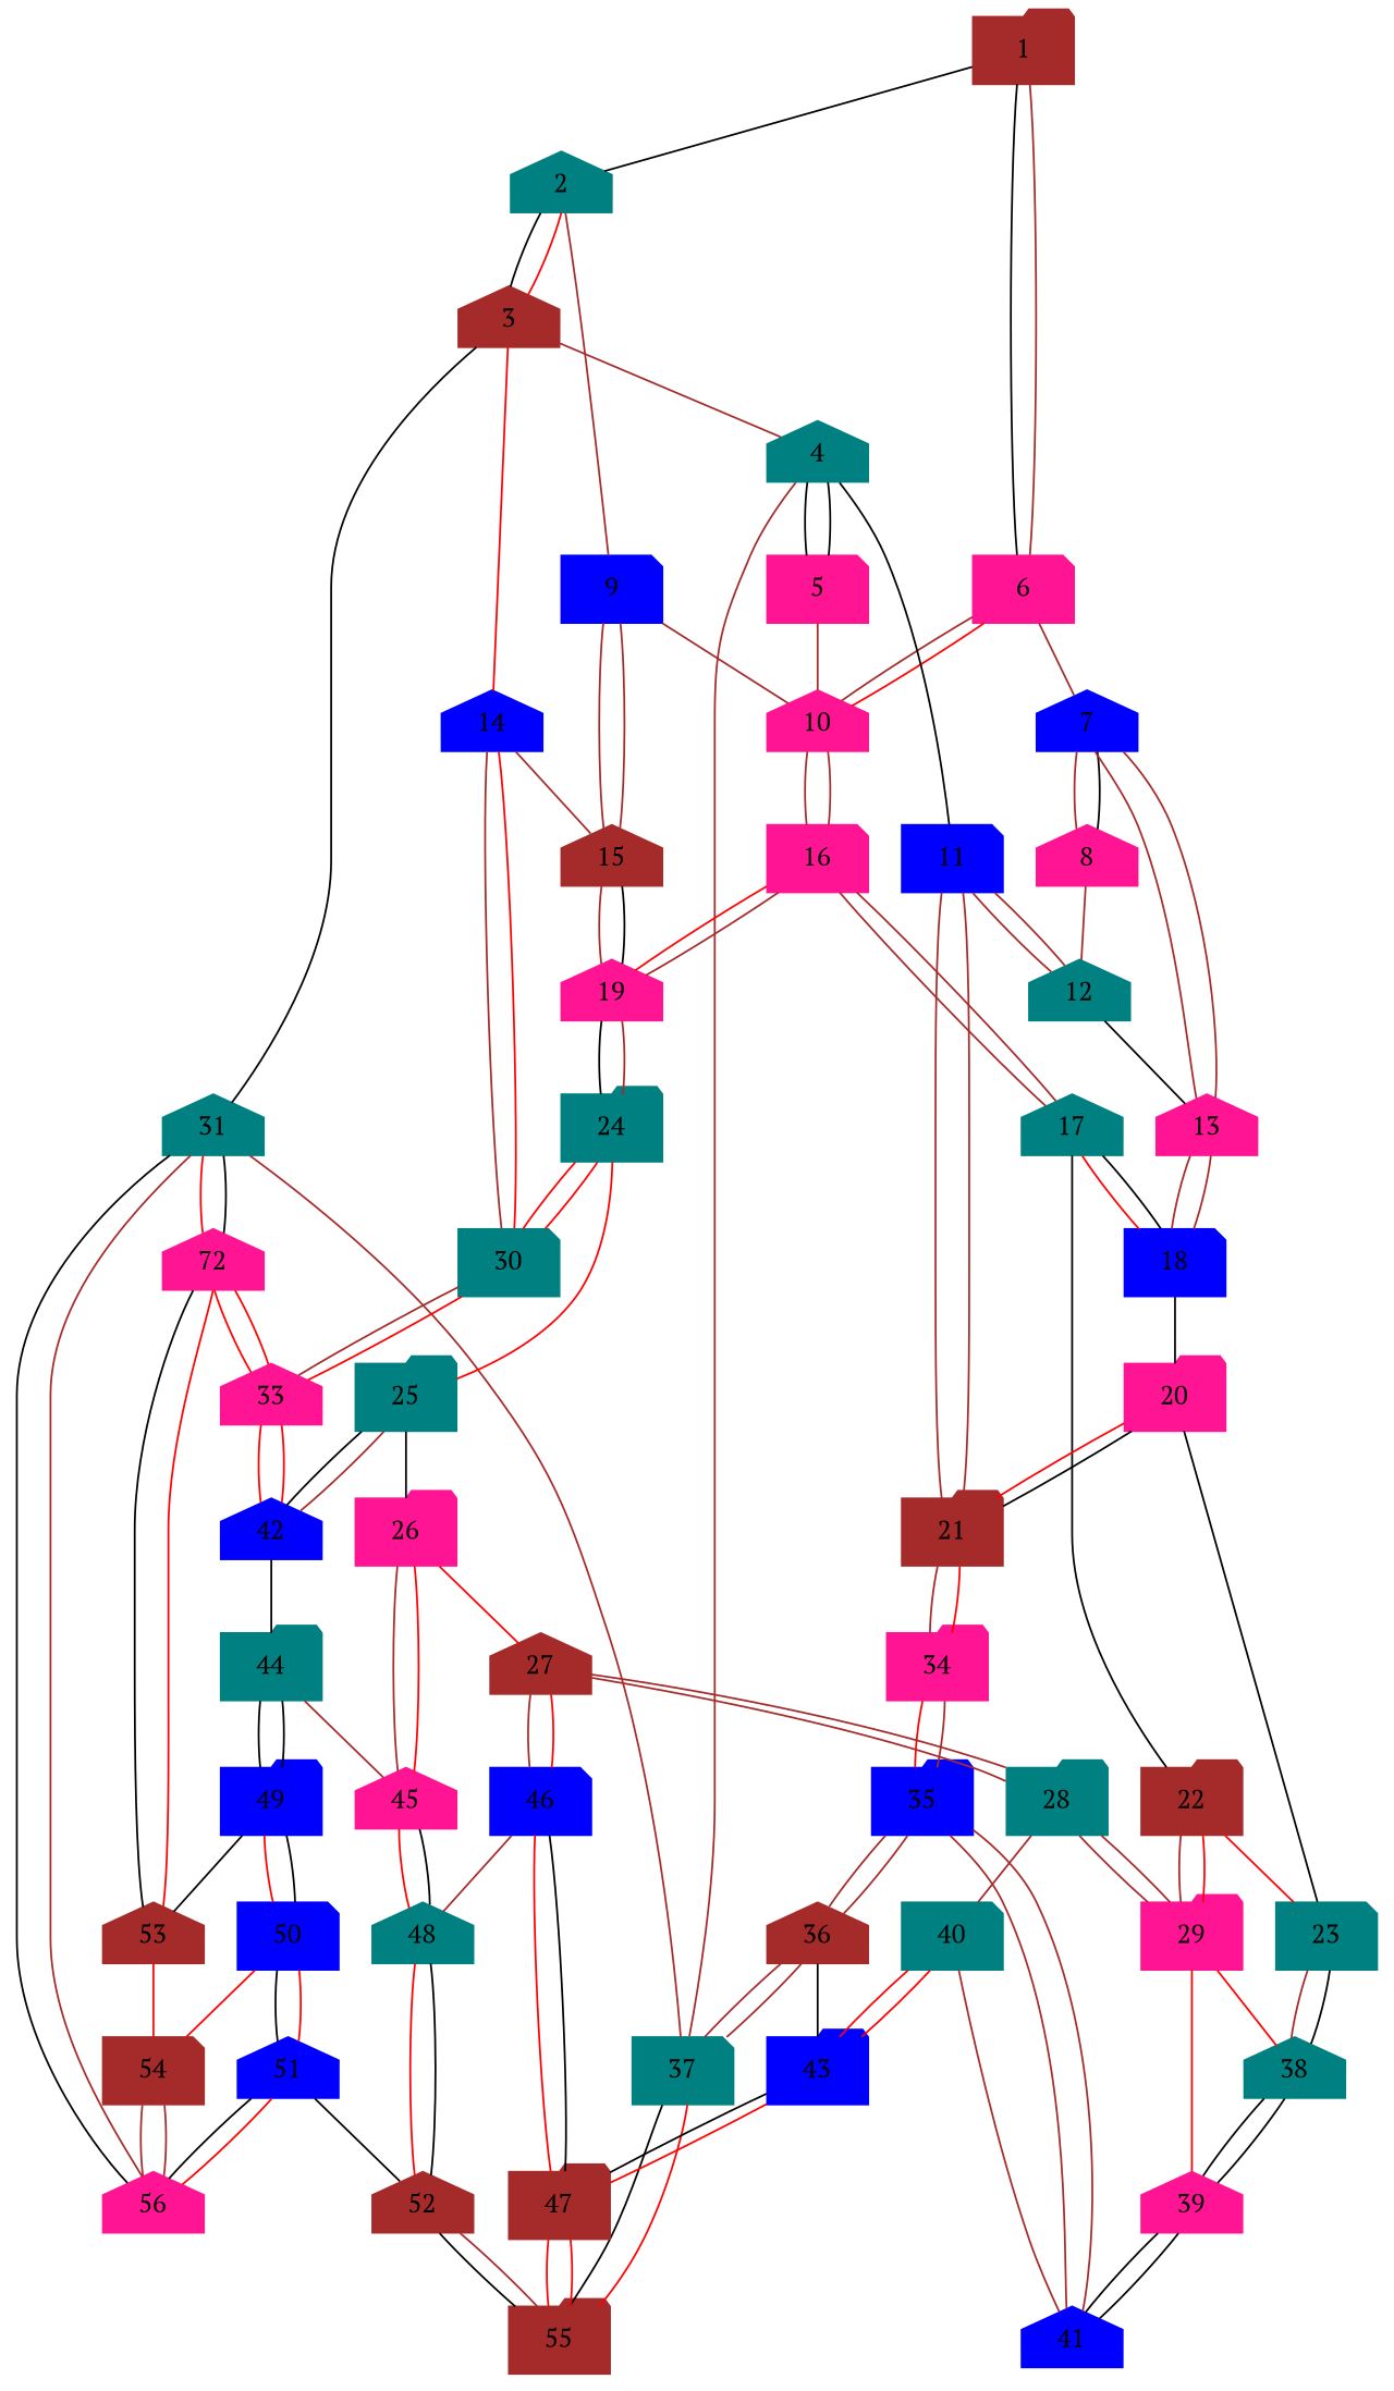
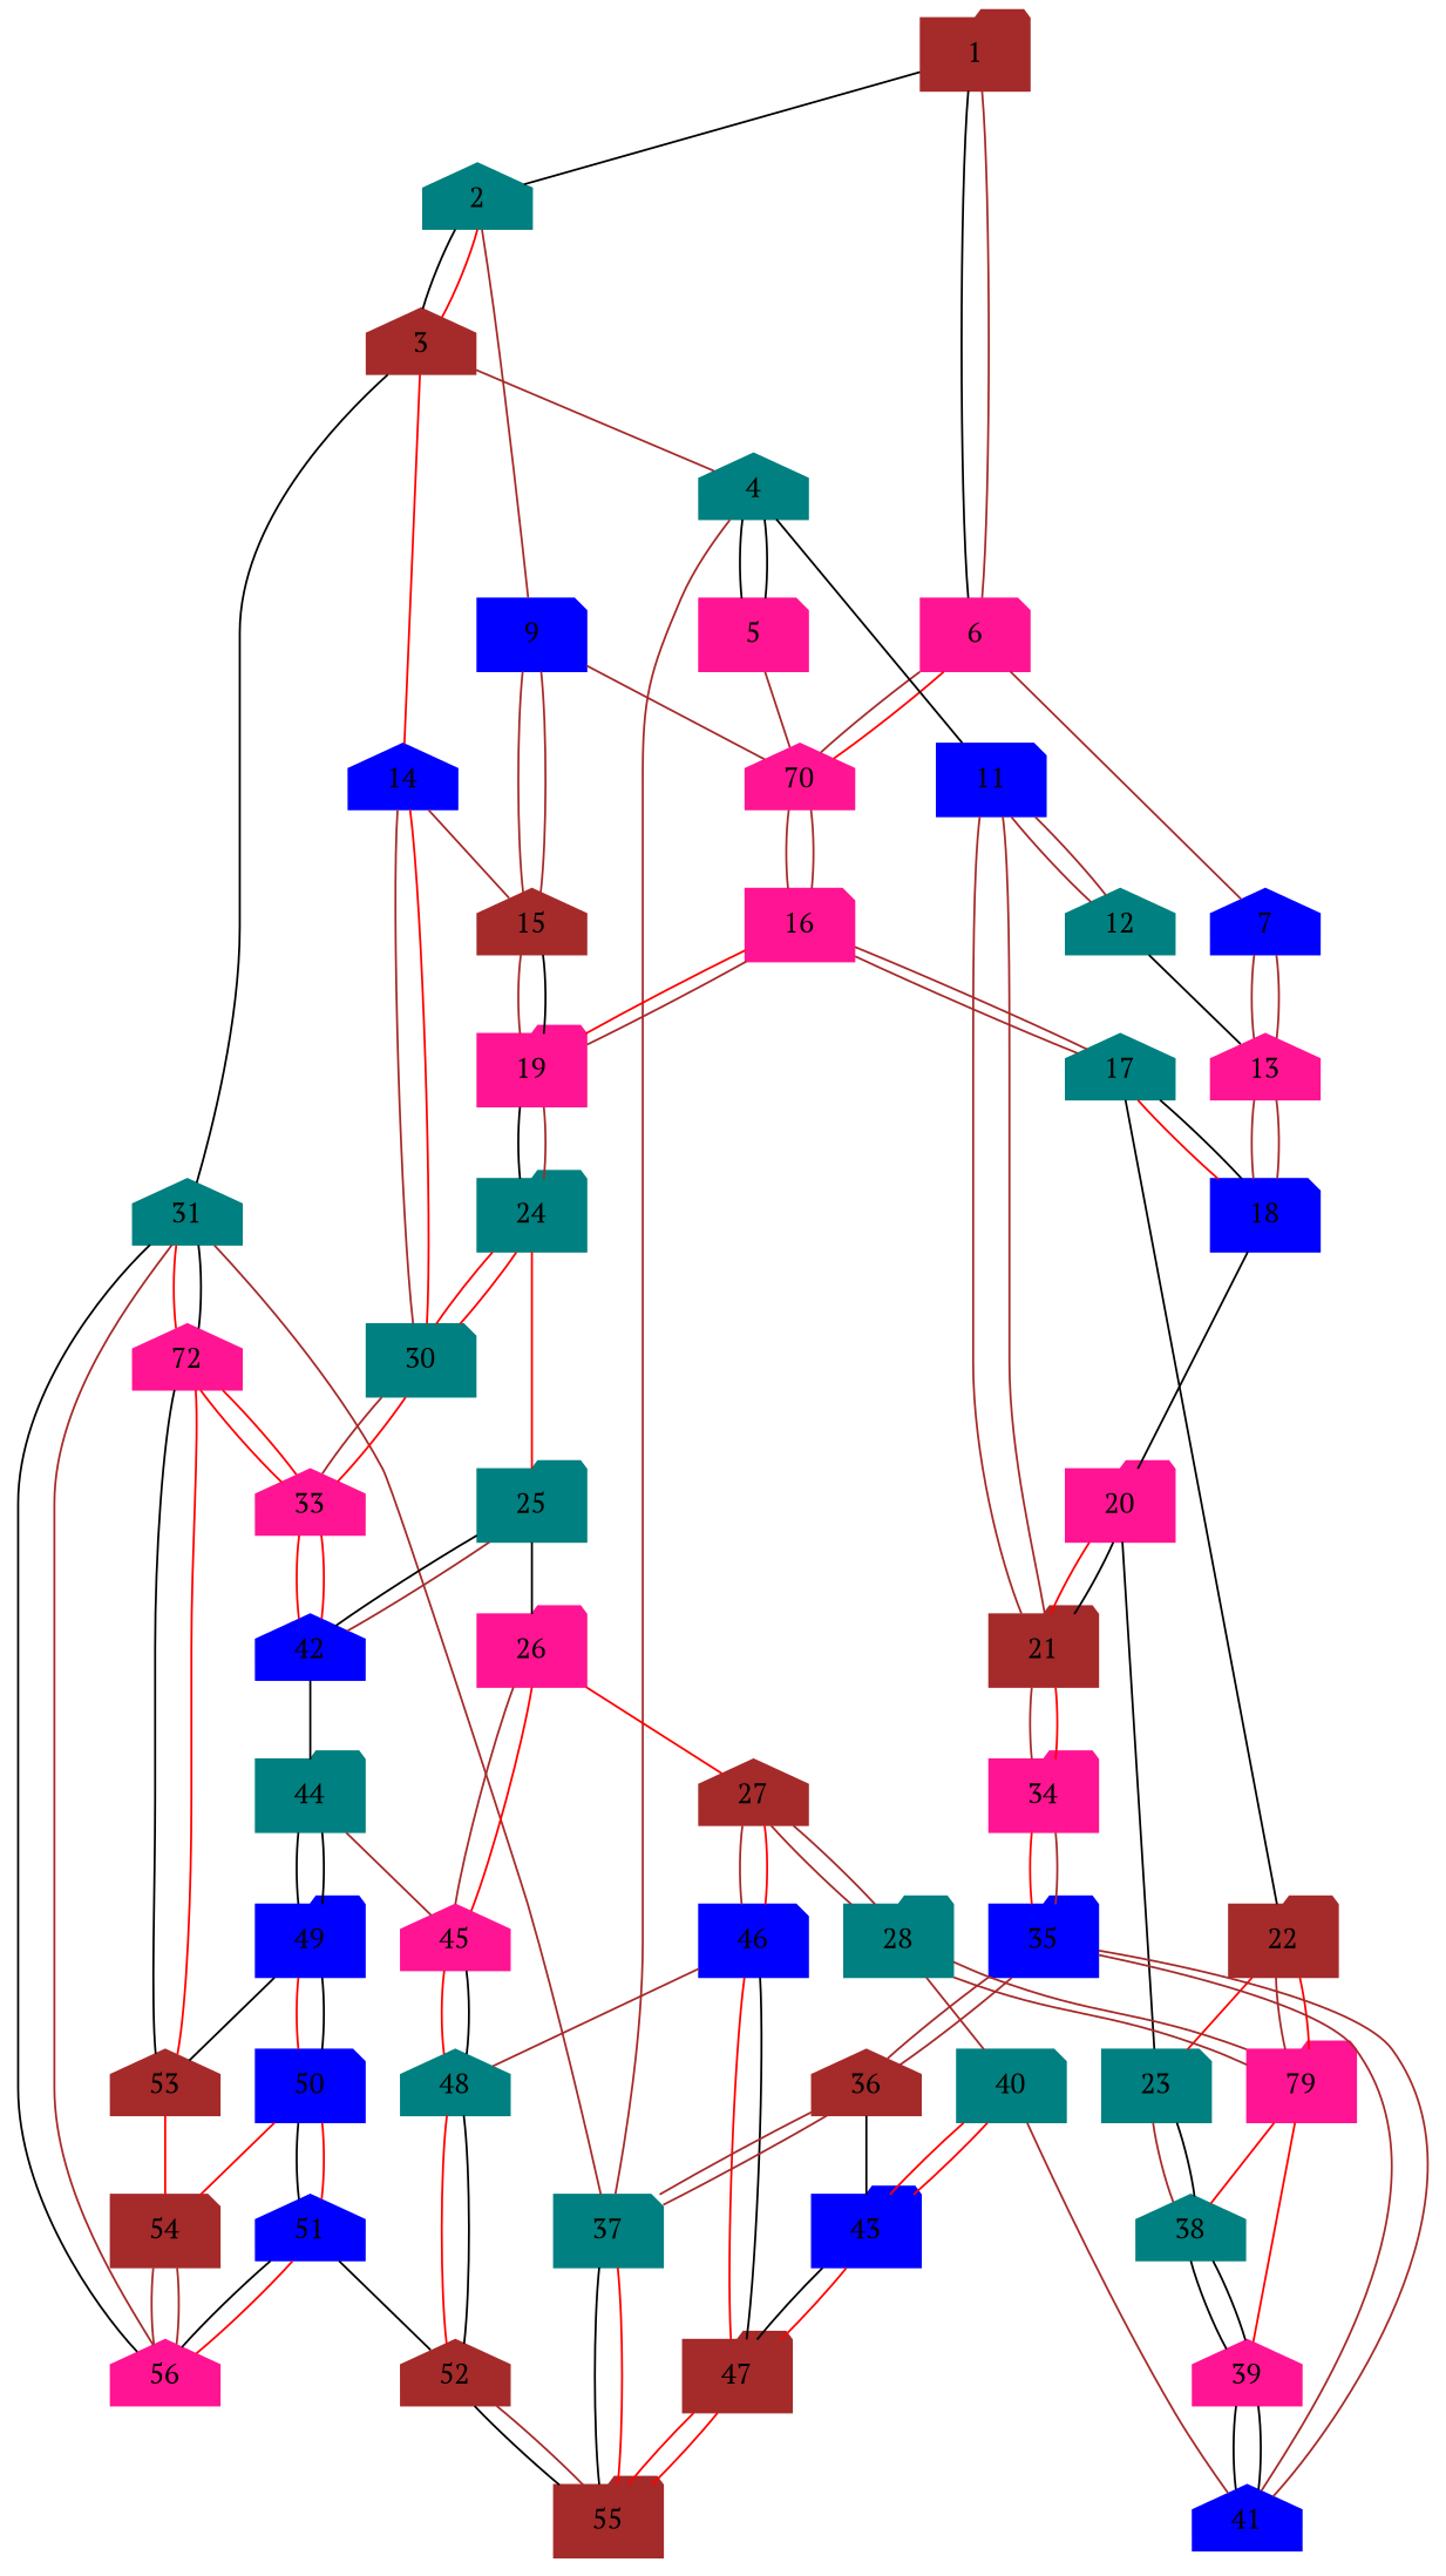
  graph {
    fontname="PT Serif"
    node [color=deeppink fontname="PT Serif" shape=house style=filled]
    edge [color=brown fontname="PT Serif"]
    1 [color=brown shape=folder]
    2 [color=teal]
    6 [shape=note]
    3 [color=brown]
    9 [color=blue shape=note]
    7 [color=blue]
-   10
+   10 [label=70]
    4 [color=teal]
    14 [color=blue]
    31 [color=teal]
    15 [color=brown]
    5 [shape=note]
    11 [color=blue shape=note]
    37 [color=teal shape=note]
    30 [color=teal shape=note]
    n16 [label=72]
    56
    12 [color=teal]
    21 [color=brown shape=folder]
    55 [color=brown shape=folder]
-   8
    13
    16 [shape=note]
    18 [color=blue shape=note]
-   19
+   19 [shape=folder]
    17 [color=teal]
    34 [shape=folder]
    20 [shape=folder]
    33
    24 [color=teal shape=folder]
    22 [color=brown shape=folder]
    23 [color=teal shape=note]
-   29 [shape=folder]
+   29 [shape=folder label=79]
    25 [color=teal shape=folder]
    38 [color=teal]
    35 [color=blue shape=folder]
    39
    26 [shape=folder]
    42 [color=blue]
    27 [color=brown]
    45
    44 [color=teal shape=folder]
    28 [color=teal shape=folder]
    46 [color=blue shape=note]
    48 [color=teal]
    40 [color=teal shape=note]
    47 [color=brown shape=folder]
    41 [color=blue]
    43 [color=blue shape=folder]
    53 [color=brown]
    54 [color=brown shape=note]
    36 [color=brown]
    49 [color=blue shape=folder]
    50 [color=blue shape=note]
    52 [color=brown]
    51 [color=blue]
    1 -- 2 [color=black]
    1 -- 6 [color=black]
    1 -- 6
    2 -- 3 [color=black]
    2 -- 3 [color=red]
    2 -- 9
    6 -- 7
    6 -- 10
    6 -- 10 [color=red]
    3 -- 4
    3 -- 14 [color=red]
    3 -- 31 [color=black]
    9 -- 10
    9 -- 15
    9 -- 15
-   7 -- 8
-   7 -- 8 [color=black]
    7 -- 13
    7 -- 13
    10 -- 16
    10 -- 16
    4 -- 5 [color=black]
    4 -- 5 [color=black]
    4 -- 11 [color=black]
    4 -- 37
    14 -- 15
    14 -- 30
    14 -- 30 [color=red]
    31 -- 37
    31 -- n16 [color=red]
    31 -- n16 [color=black]
    31 -- 56 [color=black]
    31 -- 56
    15 -- 19
    15 -- 19 [color=black]
    5 -- 10
    11 -- 12
    11 -- 12
    11 -- 21
    11 -- 21
    37 -- 55 [color=black]
    37 -- 55 [color=red]
    30 -- 33
    30 -- 33 [color=red]
    n16 -- 33 [color=red]
    n16 -- 33 [color=red]
    n16 -- 53 [color=black]
    n16 -- 53 [color=red]
    12 -- 13 [color=black]
    21 -- 34
    21 -- 34 [color=red]
-   8 -- 12
    13 -- 18
    13 -- 18
    16 -- 19 [color=red]
    16 -- 19
    16 -- 17
    16 -- 17
    18 -- 20 [color=black]
    19 -- 24 [color=black]
    19 -- 24
    17 -- 18 [color=red]
    17 -- 18 [color=black]
    17 -- 22 [color=black]
    34 -- 35 [color=red]
    34 -- 35
    20 -- 21 [color=red]
    20 -- 21 [color=black]
    20 -- 23 [color=black]
    33 -- 42 [color=red]
    33 -- 42 [color=red]
    24 -- 30 [color=red]
    24 -- 30 [color=red]
    24 -- 25 [color=red]
    22 -- 23 [color=red]
    22 -- 29
    22 -- 29 [color=red]
    23 -- 38
    23 -- 38 [color=black]
    29 -- 38 [color=red]
    29 -- 39 [color=red]
    25 -- 26 [color=black]
    25 -- 42 [color=black]
    25 -- 42
    38 -- 39 [color=black]
    38 -- 39 [color=black]
    35 -- 41
    35 -- 41
    35 -- 36
    35 -- 36
    39 -- 41 [color=black]
    39 -- 41 [color=black]
    26 -- 27 [color=red]
    26 -- 45
    26 -- 45 [color=red]
    42 -- 44 [color=black]
    27 -- 28
    27 -- 28
    27 -- 46
    27 -- 46 [color=red]
    45 -- 48 [color=red]
    45 -- 48 [color=black]
    44 -- 45
    44 -- 49 [color=black]
    44 -- 49 [color=black]
    28 -- 29
    28 -- 29
    28 -- 40
    46 -- 48
    46 -- 47 [color=red]
    46 -- 47 [color=black]
    48 -- 52 [color=red]
    48 -- 52 [color=black]
    40 -- 41
    40 -- 43 [color=red]
    40 -- 43 [color=red]
    47 -- 55 [color=red]
    47 -- 55 [color=red]
    43 -- 47 [color=black]
    43 -- 47 [color=red]
    53 -- 54 [color=red]
    54 -- 56
    54 -- 56
    36 -- 37
    36 -- 37
    36 -- 43 [color=black]
    49 -- 53 [color=black]
    49 -- 50 [color=red]
    49 -- 50 [color=black]
    50 -- 54 [color=red]
    50 -- 51 [color=black]
    50 -- 51 [color=red]
    52 -- 55 [color=black]
    52 -- 55
    51 -- 56 [color=black]
    51 -- 56 [color=red]
    51 -- 52 [color=black]
  }
